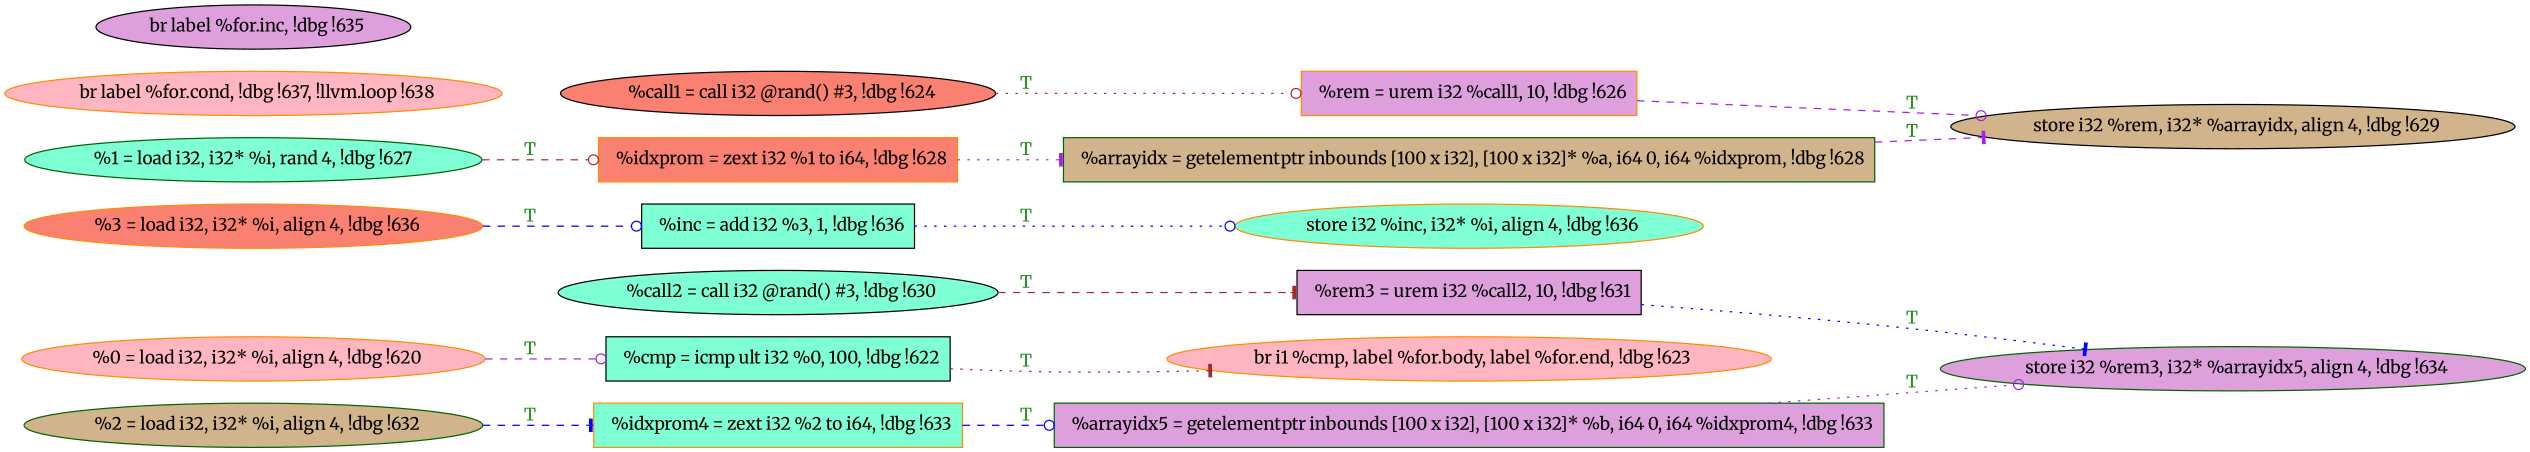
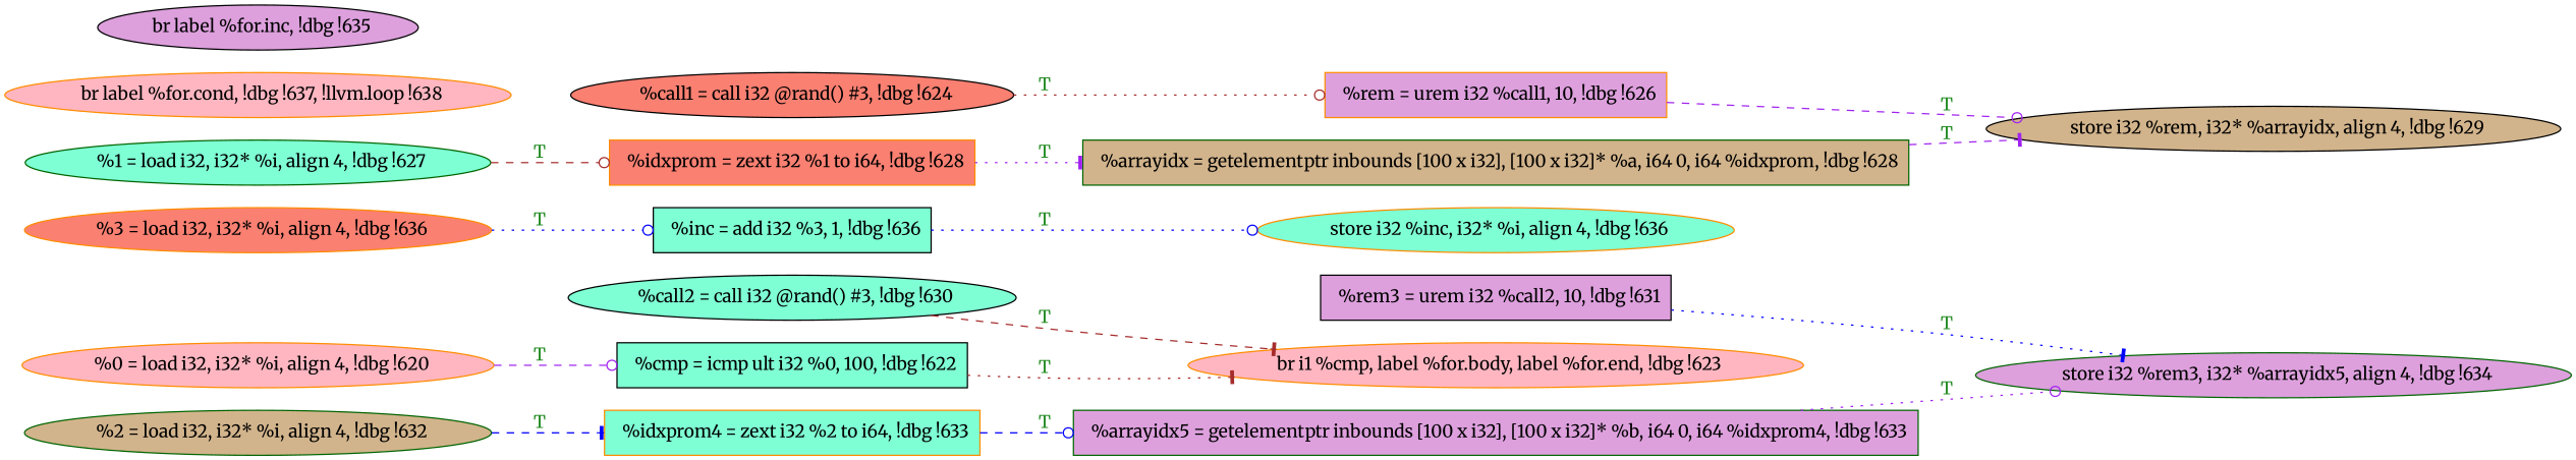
  digraph {
    fontname=Merriweather
    rankdir=LR
    node [color=darkorange fillcolor=aquamarine fontname=Merriweather shape=ellipse style=filled]
    edge [arrowhead=odot color=purple fontcolor=forestgreen fontname=Merriweather style=dashed]
    n1 [color=darkgreen fillcolor=plum label="  %arrayidx5 = getelementptr inbounds [100 x i32], [100 x i32]* %b, i64 0, i64 %idxprom4, !dbg !633" shape=rectangle]
    n2 [color=darkgreen fillcolor=plum label="  store i32 %rem3, i32* %arrayidx5, align 4, !dbg !634"]
    n3 [fillcolor=salmon label="  %3 = load i32, i32* %i, align 4, !dbg !636"]
    n4 [color=black label="  %inc = add i32 %3, 1, !dbg !636" shape=rectangle]
    n5 [label="  store i32 %inc, i32* %i, align 4, !dbg !636"]
    n6 [color=black label="  %cmp = icmp ult i32 %0, 100, !dbg !622" shape=rectangle]
    n7 [fillcolor=lightpink label="  br i1 %cmp, label %for.body, label %for.end, !dbg !623"]
    n8 [color=black fillcolor=salmon label="  %call1 = call i32 @rand() #3, !dbg !624"]
    n9 [fillcolor=plum label="  %rem = urem i32 %call1, 10, !dbg !626" shape=rectangle]
    n10 [color=black fillcolor=tan label="  store i32 %rem, i32* %arrayidx, align 4, !dbg !629"]
    n11 [fillcolor=lightpink label="  br label %for.cond, !dbg !637, !llvm.loop !638"]
    n12 [label="  %idxprom4 = zext i32 %2 to i64, !dbg !633" shape=rectangle]
    n13 [fillcolor=lightpink label="  %0 = load i32, i32* %i, align 4, !dbg !620"]
    n14 [color=black fillcolor=plum label="  br label %for.inc, !dbg !635"]
    n15 [color=darkgreen fillcolor=tan label="  %arrayidx = getelementptr inbounds [100 x i32], [100 x i32]* %a, i64 0, i64 %idxprom, !dbg !628" shape=rectangle]
    n16 [color=black label="  %call2 = call i32 @rand() #3, !dbg !630"]
    n17 [color=black fillcolor=plum label="  %rem3 = urem i32 %call2, 10, !dbg !631" shape=rectangle]
    n18 [color=darkgreen fillcolor=tan label="  %2 = load i32, i32* %i, align 4, !dbg !632"]
-   n19 [color=darkgreen label="%1 = load i32, i32* %i, rand 4, !dbg !627"]
+   n19 [color=darkgreen label="  %1 = load i32, i32* %i, align 4, !dbg !627"]
    n20 [fillcolor=salmon label="  %idxprom = zext i32 %1 to i64, !dbg !628" shape=rectangle]
    n1 -> n2 [label=T style=dotted]
-   n3 -> n4 [color=blue label=T]
+   n3 -> n4 [color=blue label=T style=dotted]
    n4 -> n5 [color=blue label=T style=dotted]
    n6 -> n7 [arrowhead=tee color=brown label=T style=dotted]
    n8 -> n9 [color=brown label=T style=dotted]
    n9 -> n10 [label=T]
    n12 -> n1 [color=blue label=T]
    n13 -> n6 [label=T]
    n15 -> n10 [arrowhead=tee label=T]
-   n16 -> n17 [arrowhead=tee color=brown label=T]
+   n16 -> n7 [arrowhead=tee color=brown label=T]
    n17 -> n2 [arrowhead=tee color=blue label=T style=dotted]
    n18 -> n12 [arrowhead=tee color=blue label=T]
    n19 -> n20 [color=brown label=T]
    n20 -> n15 [arrowhead=tee label=T style=dotted]
  }
